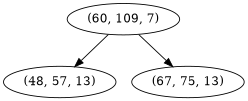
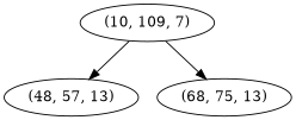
  digraph {
-   "(10, 109, 7)" [label="(60, 109, 7)"]
+   "(10, 109, 7)"
    "(48, 57, 13)"
-   "(68, 75, 13)" [label="(67, 75, 13)"]
+   "(68, 75, 13)"
    "(10, 109, 7)" -> "(48, 57, 13)"
    "(10, 109, 7)" -> "(68, 75, 13)"
  }
